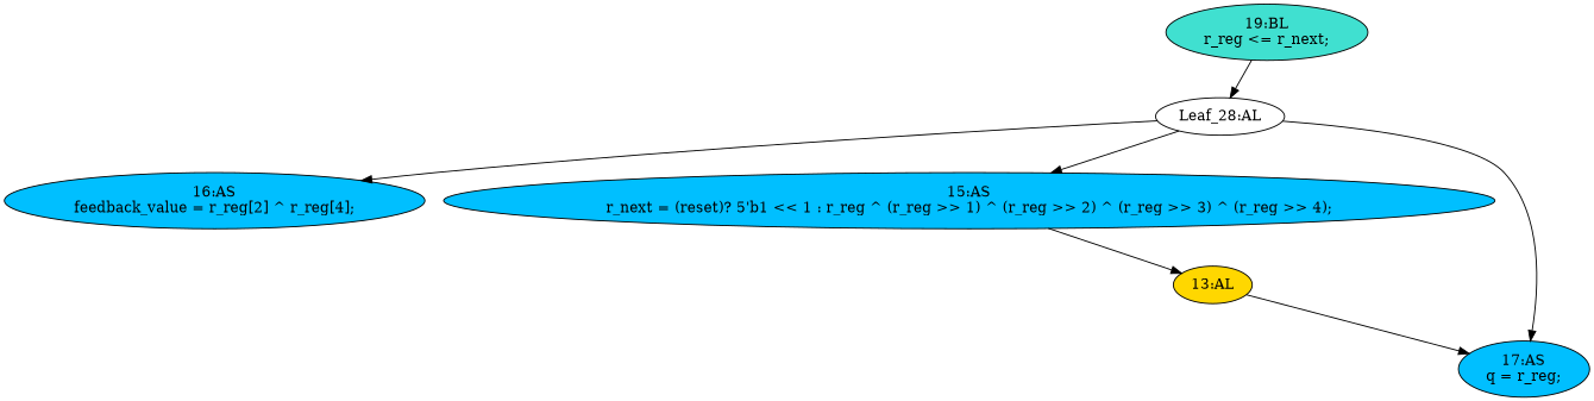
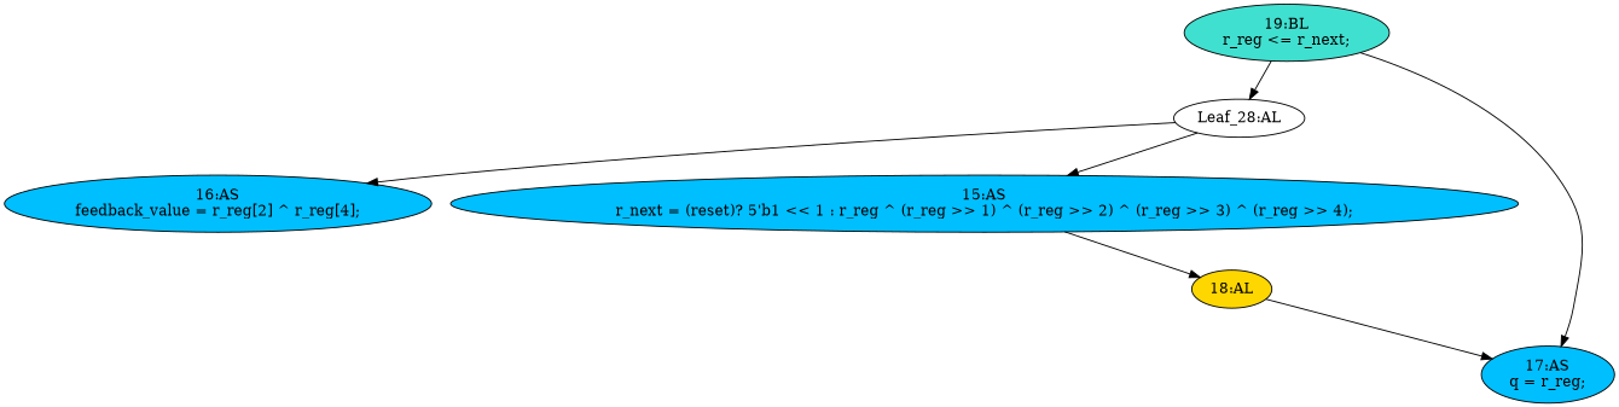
  strict digraph {
    node [fillcolor=deepskyblue statements="[]" style=filled typ=Assign]
    n1 [ast="<pyverilog.vparser.ast.Block object at 0x7f1fe80a6450>" fillcolor=turquoise label="19:BL\nr_reg <= r_next;" statements="[<pyverilog.vparser.ast.NonblockingSubstitution object at 0x7f1fe81dee50>]" typ=Block]
    n2 [def_var="['r_reg']" label="Leaf_28:AL" fillcolor="" statements="" style="" typ=""]
    n3 [ast="<pyverilog.vparser.ast.Assign object at 0x7f1fe80a6850>" def_var="['feedback_value']" label="16:AS\nfeedback_value = r_reg[2] ^ r_reg[4];" use_var="['r_reg', 'r_reg']"]
    n4 [ast="<pyverilog.vparser.ast.Assign object at 0x7f1fe80a34d0>" def_var="['r_next']" label="15:AS\nr_next = (reset)? 5'b1 << 1 : r_reg ^ (r_reg >> 1) ^ (r_reg >> 2) ^ (r_reg >> 3) ^ (r_reg >> 4);" use_var="['reset', 'r_reg', 'r_reg', 'r_reg', 'r_reg', 'r_reg']"]
    n5 [ast="<pyverilog.vparser.ast.Assign object at 0x7f1fe80a6d10>" def_var="['q']" label="17:AS\nq = r_reg;" use_var="['r_reg']"]
-   n6 [ast="<pyverilog.vparser.ast.Always object at 0x7f1fe84c1610>" clk_sens=True fillcolor=gold label="13:AL" sens="['clk']" typ=Always use_var="['r_next']"]
+   n6 [ast="<pyverilog.vparser.ast.Always object at 0x7f1fe84c1610>" clk_sens=True fillcolor=gold label="18:AL" sens="['clk']" typ=Always use_var="['r_next']"]
    n1 -> n2 [cond="[]" lineno=None]
    n2 -> n3
    n2 -> n4
-   n2 -> n5
+   n1 -> n5
    n4 -> n6
    n6 -> n5 [cond="[]" lineno=None]
  }
